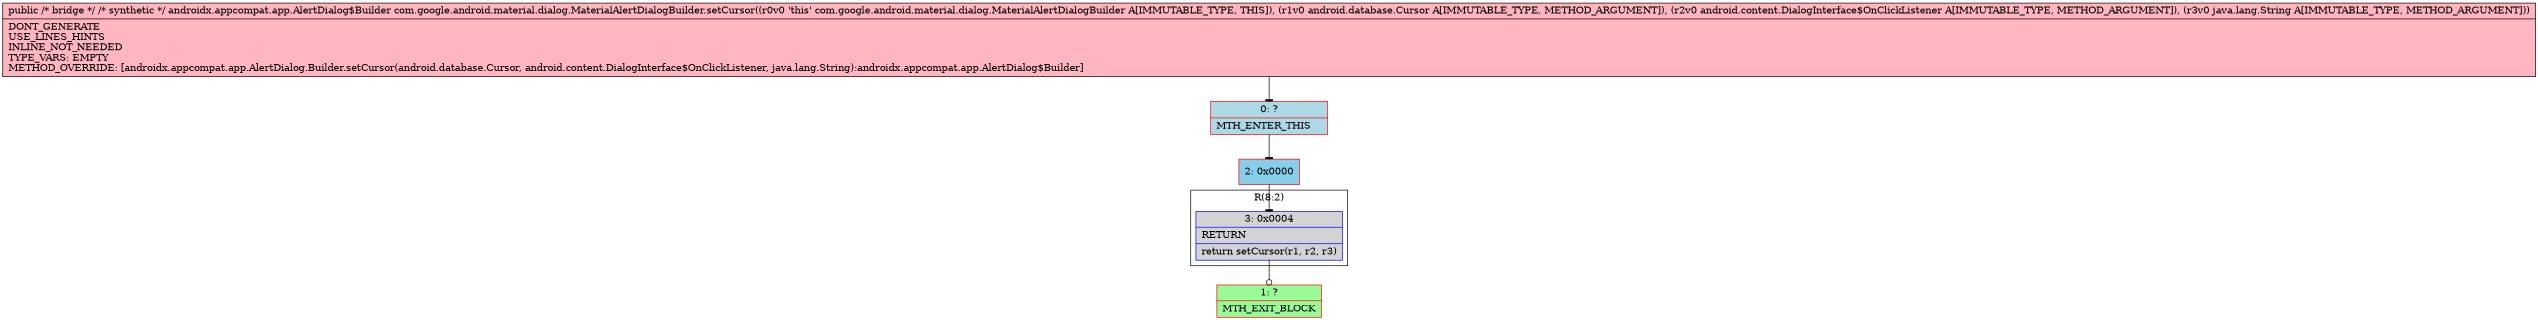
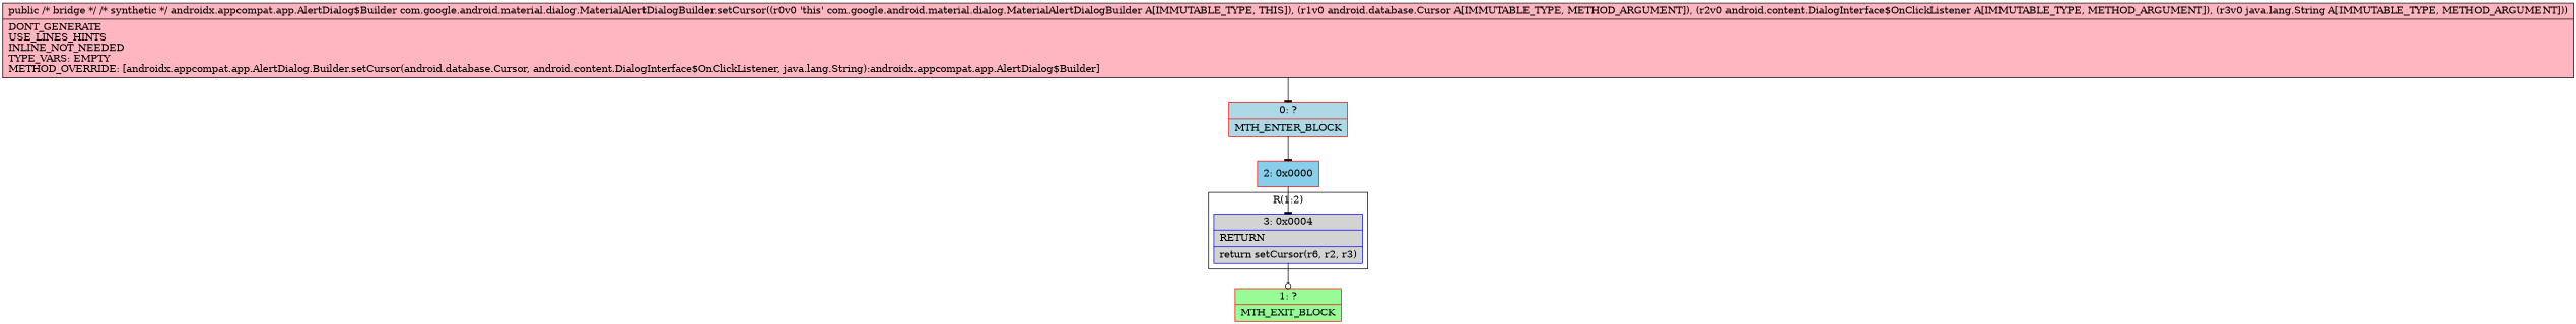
  digraph {
    node [color=red shape=record style=filled]
    edge [arrowhead=tee]
-   n1 [color=blue fillcolor=lightgrey label="{3\:\ 0x0004|RETURN\l|return setCursor(r1, r2, r3)\l}"]
+   n1 [color=blue fillcolor=lightgrey label="{3\:\ 0x0004|RETURN\l|return setCursor(r6, r2, r3)\l}"]
    n2 [fillcolor=palegreen label="{1\:\ ?|MTH_EXIT_BLOCK\l}"]
-   n3 [fillcolor=lightblue label="{0\:\ ?|MTH_ENTER_THIS\l}"]
+   n3 [fillcolor=lightblue label="{0\:\ ?|MTH_ENTER_BLOCK\l}"]
    n4 [fillcolor=skyblue label="{2\:\ 0x0000}"]
    n5 [fillcolor=lightpink label="{public \/* bridge *\/ \/* synthetic *\/ androidx.appcompat.app.AlertDialog$Builder com.google.android.material.dialog.MaterialAlertDialogBuilder.setCursor((r0v0 'this' com.google.android.material.dialog.MaterialAlertDialogBuilder A[IMMUTABLE_TYPE, THIS]), (r1v0 android.database.Cursor A[IMMUTABLE_TYPE, METHOD_ARGUMENT]), (r2v0 android.content.DialogInterface$OnClickListener A[IMMUTABLE_TYPE, METHOD_ARGUMENT]), (r3v0 java.lang.String A[IMMUTABLE_TYPE, METHOD_ARGUMENT]))  | DONT_GENERATE\lUSE_LINES_HINTS\lINLINE_NOT_NEEDED\lTYPE_VARS: EMPTY\lMETHOD_OVERRIDE: [androidx.appcompat.app.AlertDialog.Builder.setCursor(android.database.Cursor, android.content.DialogInterface$OnClickListener, java.lang.String):androidx.appcompat.app.AlertDialog$Builder]\l}" color=""]
    subgraph cluster_1 {
-     label="R(8:2)"
+     label="R(1:2)"
      n1
    }
    n1 -> n2 [arrowhead=odot]
    n3 -> n4
    n4 -> n1
    n5 -> n3
  }
